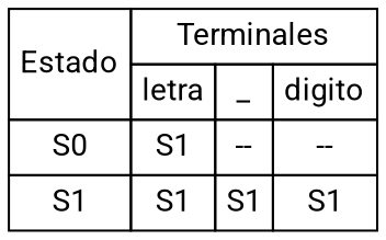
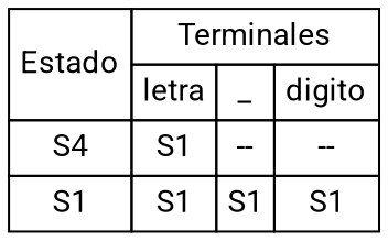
  digraph {
    fontname=Roboto
-   n1 [label=< <TABLE BORDER="0" CELLBORDER="1" CELLSPACING="0" CELLPADDING="4"> <TR> <TD ROWSPAN="2">Estado</TD> <TD COLSPAN="3">Terminales</TD> </TR> <TR> <TD>letra</TD><TD>_</TD><TD>digito</TD></TR> <TR> <TD>S0</TD><TD>S1</TD><TD>--</TD><TD>--</TD></TR> <TR> <TD>S1</TD><TD>S1</TD><TD>S1</TD><TD>S1</TD></TR> </TABLE>> margin=0 shape=none fontname=Roboto]
+   n1 [label=< <TABLE BORDER="0" CELLBORDER="1" CELLSPACING="0" CELLPADDING="4"> <TR> <TD ROWSPAN="2">Estado</TD> <TD COLSPAN="3">Terminales</TD> </TR> <TR> <TD>letra</TD><TD>_</TD><TD>digito</TD></TR> <TR> <TD>S4</TD><TD>S1</TD><TD>--</TD><TD>--</TD></TR> <TR> <TD>S1</TD><TD>S1</TD><TD>S1</TD><TD>S1</TD></TR> </TABLE>> margin=0 shape=none fontname=Roboto]
  }
